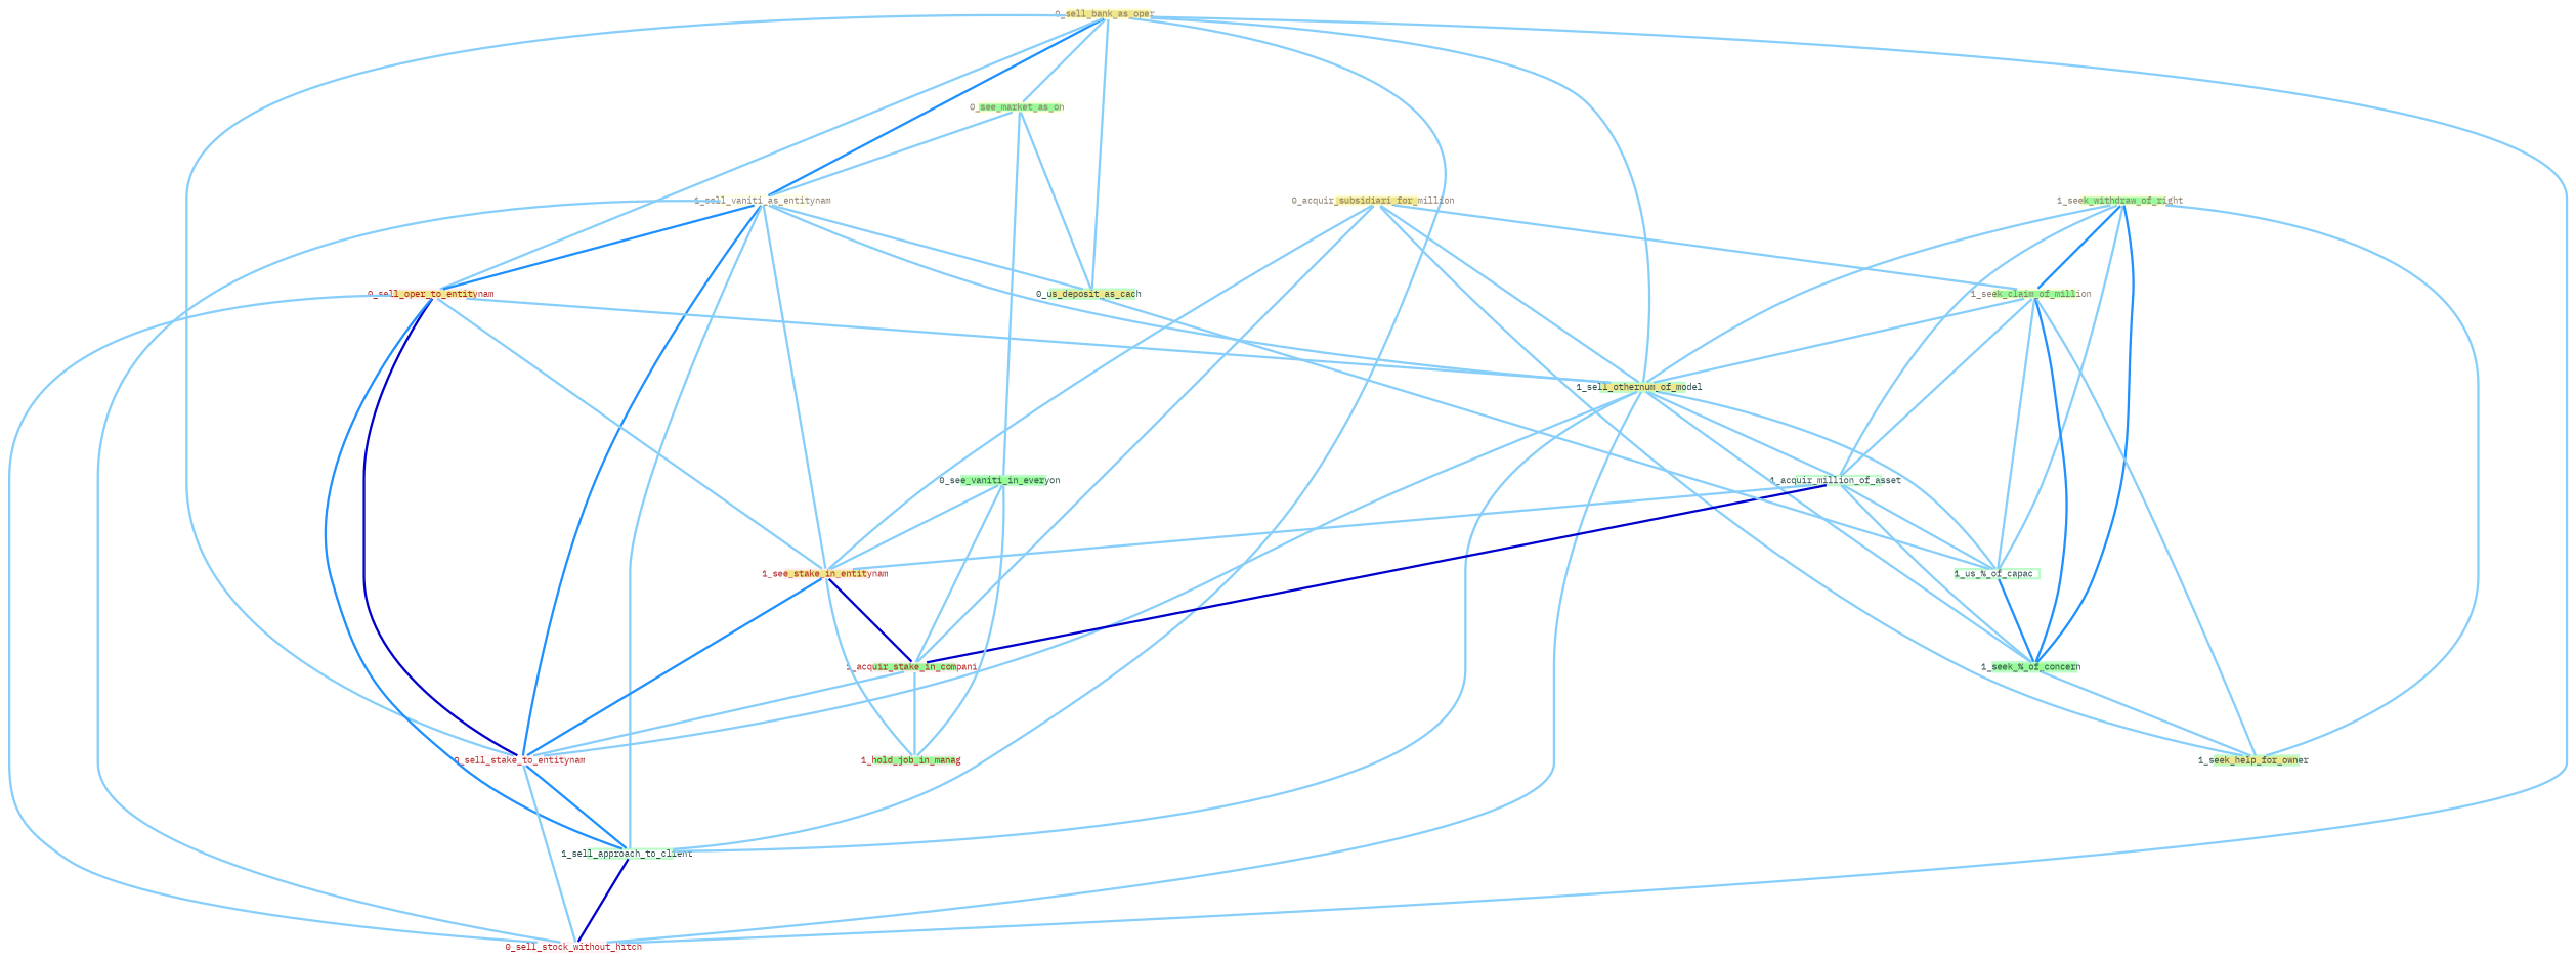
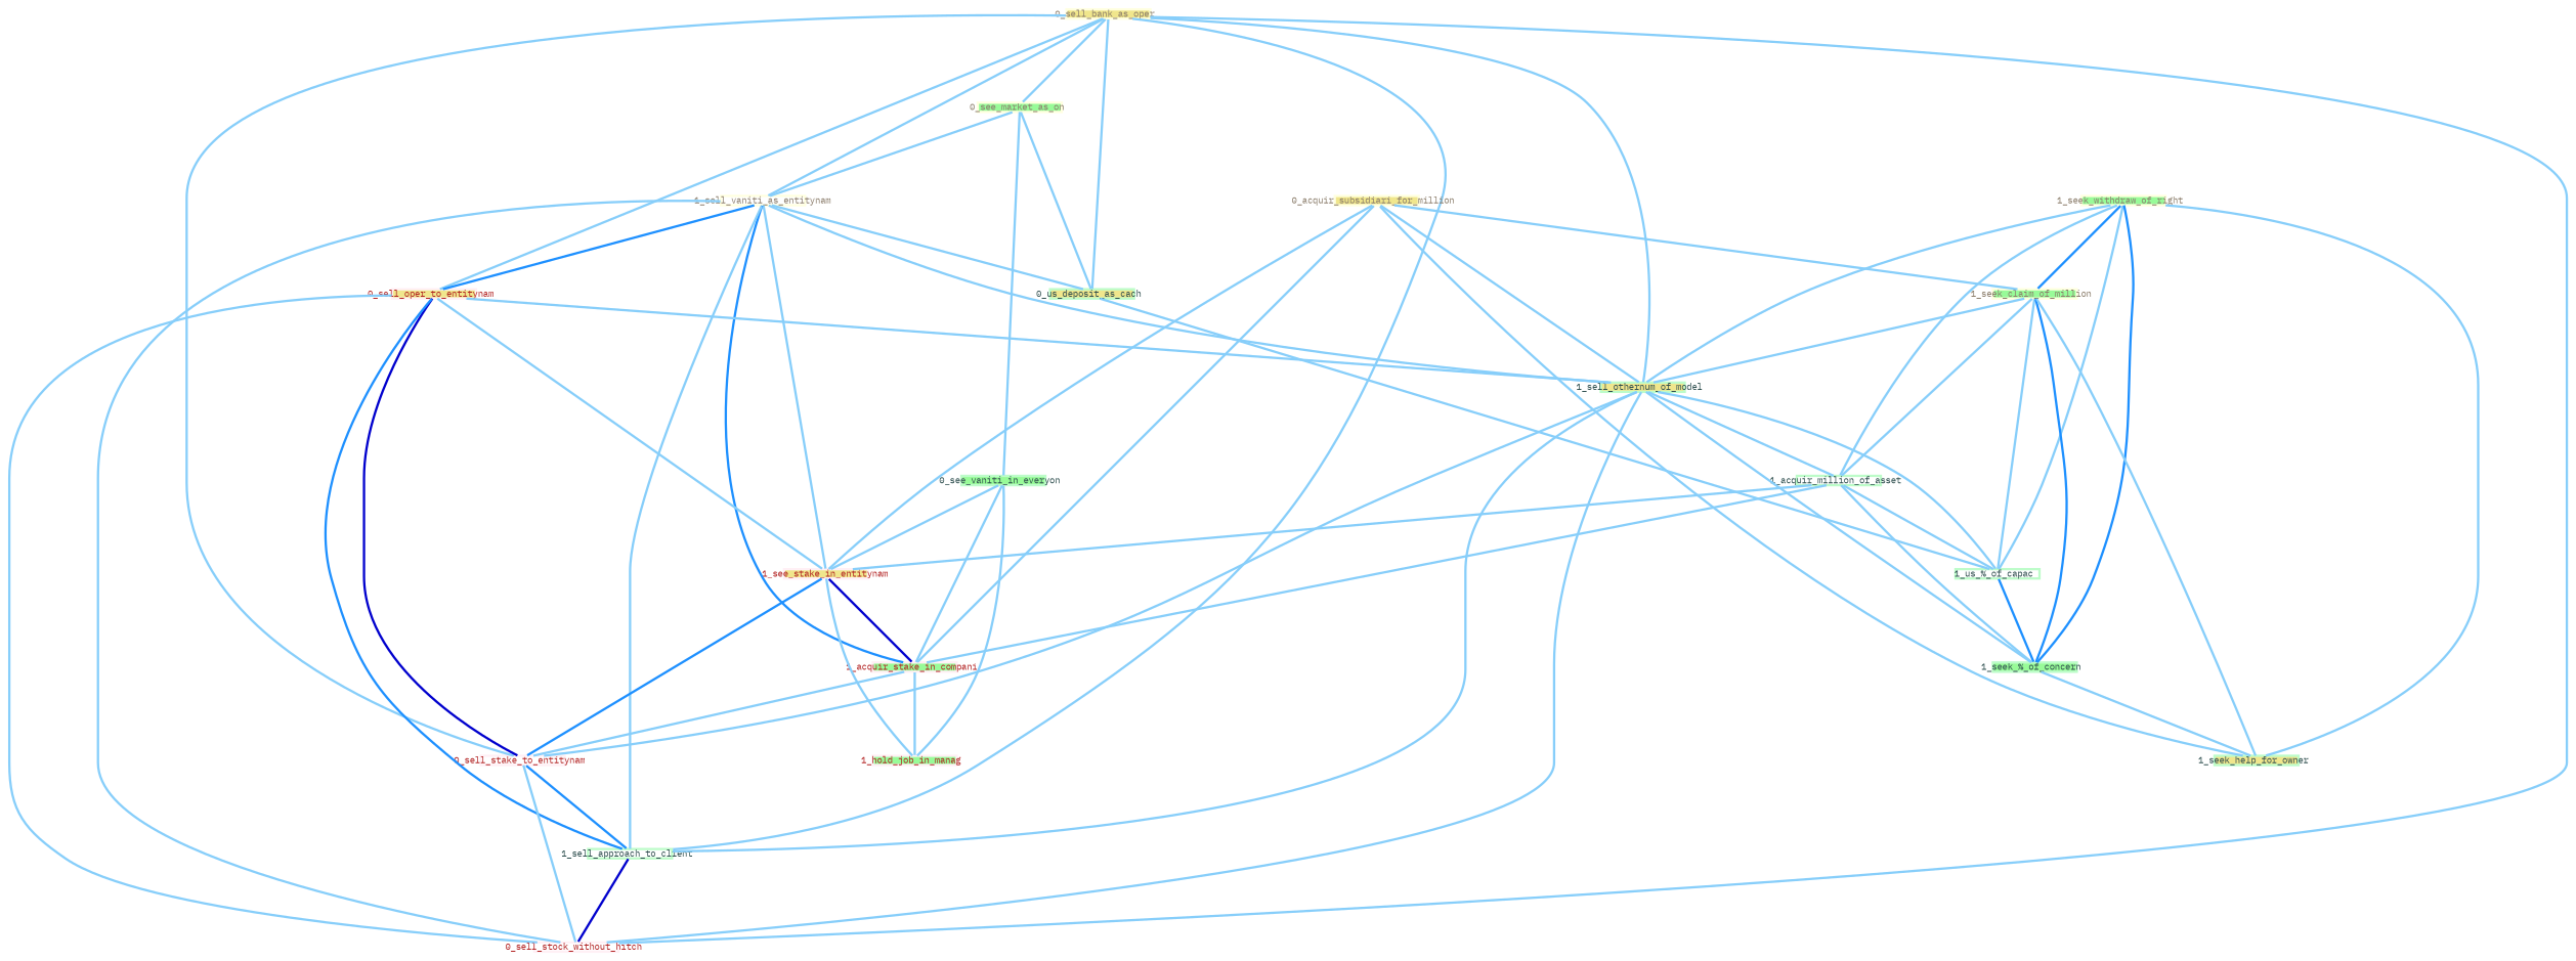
  graph {
    fontname="IBM Plex Mono"
    node [color="#BDFCC9" fillcolor=palegreen fixedsize=true fontcolor="#2f4f4f" fontname="IBM Plex Mono" fontsize=4 shape=polygon style=filled]
    edge [color="#87cefa" fontname="IBM Plex Mono" w=1]
    "1_seek_withdraw_of_right " [color="#ffffe0" fontcolor="#8b7d6b" height=.06 width=.5]
    "0_sell_bank_as_oper " [color="#ffffe0" fillcolor=khaki fontcolor="#8b7d6b" height=.06 width=.5]
    "0_see_market_as_on " [color="#ffffe0" fontcolor="#8b7d6b" height=.06 width=.5]
    "0_acquir_subsidiari_for_million " [color="#ffffe0" fillcolor=khaki fontcolor="#8b7d6b" height=.06 width=.5]
    "1_seek_claim_of_million " [color="#ffffe0" fontcolor="#8b7d6b" height=.06 width=.5]
    n6 [color="#ffffe0" fillcolor=white fontcolor="#8b7d6b" height=.06 label="1_sell_vaniti_as_entitynam" width=.5]
    "0_sell_oper_to_entitynam " [color="#fff0f5" fillcolor=khaki fontcolor="#b22222" height=.06 width=.5]
    n8 [color="#fff0f5" fillcolor=khaki fontcolor="#b22222" height=.06 label="1_see_stake_in_entitynam" width=.5]
    "1_acquir_stake_in_compani " [color="#fff0f5" fontcolor="#b22222" height=.06 width=.5]
    "0_sell_stake_to_entitynam " [color="#fff0f5" fillcolor=white fontcolor="#b22222" height=.06 width=.5]
    "1_hold_job_in_manag " [color="#fff0f5" fontcolor="#b22222" height=.06 width=.5]
    "0_sell_stock_without_hitch " [color="#fff0f5" fillcolor=white fontcolor="#b22222" height=.06 width=.5]
    "1_sell_othernum_of_model " [fillcolor=khaki height=.06 width=.5]
    "1_acquir_million_of_asset " [fillcolor=white height=.06 width=.5]
    "1_us_%_of_capac " [fillcolor=white height=.06 width=.5]
    "1_seek_%_of_concern " [height=.06 width=.5]
    "1_seek_help_for_owner " [fillcolor=khaki height=.06 width=.5]
    "0_us_deposit_as_cach " [fillcolor=khaki height=.06 width=.5]
    "1_sell_approach_to_client " [fillcolor=white height=.06 width=.5]
    "0_see_vaniti_in_everyon " [height=.06 width=.5]
    subgraph sub_1 {
      "1_seek_withdraw_of_right "
      "0_sell_bank_as_oper "
      "0_see_market_as_on "
      "0_acquir_subsidiari_for_million "
      "1_seek_claim_of_million "
      n6
    }
    subgraph sub_2 {
      "0_sell_oper_to_entitynam "
      n8
      "1_acquir_stake_in_compani "
      "0_sell_stake_to_entitynam "
      "1_hold_job_in_manag "
      "0_sell_stock_without_hitch "
    }
    "1_seek_withdraw_of_right " -- "1_seek_claim_of_million " [color="#1e90ff" w=2]
    "1_seek_withdraw_of_right " -- "1_sell_othernum_of_model "
    "1_seek_withdraw_of_right " -- "1_acquir_million_of_asset "
    "1_seek_withdraw_of_right " -- "1_us_%_of_capac "
    "1_seek_withdraw_of_right " -- "1_seek_%_of_concern " [color="#1e90ff" w=2]
    "1_seek_withdraw_of_right " -- "1_seek_help_for_owner "
    "0_sell_bank_as_oper " -- "0_see_market_as_on "
-   "0_sell_bank_as_oper " -- n6 [color="#1e90ff" w=2]
+   "0_sell_bank_as_oper " -- n6 [w=2]
    "0_sell_bank_as_oper " -- "0_sell_oper_to_entitynam "
    "0_sell_bank_as_oper " -- "0_sell_stake_to_entitynam "
    "0_sell_bank_as_oper " -- "0_sell_stock_without_hitch "
    "0_sell_bank_as_oper " -- "1_sell_othernum_of_model "
    "0_sell_bank_as_oper " -- "0_us_deposit_as_cach "
    "0_sell_bank_as_oper " -- "1_sell_approach_to_client "
    "0_see_market_as_on " -- n6
    "0_see_market_as_on " -- "0_us_deposit_as_cach "
    "0_see_market_as_on " -- "0_see_vaniti_in_everyon "
    "0_acquir_subsidiari_for_million " -- "1_seek_claim_of_million "
    "0_acquir_subsidiari_for_million " -- n8
    "0_acquir_subsidiari_for_million " -- "1_acquir_stake_in_compani "
    "0_acquir_subsidiari_for_million " -- "1_sell_othernum_of_model "
    "0_acquir_subsidiari_for_million " -- "1_seek_help_for_owner "
    "1_seek_claim_of_million " -- "1_sell_othernum_of_model "
    "1_seek_claim_of_million " -- "1_acquir_million_of_asset "
    "1_seek_claim_of_million " -- "1_us_%_of_capac "
    "1_seek_claim_of_million " -- "1_seek_%_of_concern " [color="#1e90ff" w=2]
    "1_seek_claim_of_million " -- "1_seek_help_for_owner "
    n6 -- "0_sell_oper_to_entitynam " [color="#1e90ff" w=2]
    n6 -- n8
-   n6 -- "0_sell_stake_to_entitynam " [color="#1e90ff" w=2]
+   n6 -- "1_acquir_stake_in_compani " [color="#1e90ff" w=2]
    n6 -- "0_sell_stock_without_hitch "
    n6 -- "1_sell_othernum_of_model "
    n6 -- "0_us_deposit_as_cach "
    n6 -- "1_sell_approach_to_client "
    "0_sell_oper_to_entitynam " -- n8
    "0_sell_oper_to_entitynam " -- "0_sell_stake_to_entitynam " [color="#0000cd" w=3]
    "0_sell_oper_to_entitynam " -- "0_sell_stock_without_hitch "
    "0_sell_oper_to_entitynam " -- "1_sell_othernum_of_model "
    "0_sell_oper_to_entitynam " -- "1_sell_approach_to_client " [color="#1e90ff" w=2]
    n8 -- "1_acquir_stake_in_compani " [color="#0000cd" w=3]
    n8 -- "0_sell_stake_to_entitynam " [color="#1e90ff" w=2]
    n8 -- "1_hold_job_in_manag "
    "1_acquir_stake_in_compani " -- "0_sell_stake_to_entitynam "
    "1_acquir_stake_in_compani " -- "1_hold_job_in_manag "
    "0_sell_stake_to_entitynam " -- "0_sell_stock_without_hitch "
    "0_sell_stake_to_entitynam " -- "1_sell_approach_to_client " [color="#1e90ff" w=2]
    "1_sell_othernum_of_model " -- "0_sell_stake_to_entitynam "
    "1_sell_othernum_of_model " -- "0_sell_stock_without_hitch "
    "1_sell_othernum_of_model " -- "1_acquir_million_of_asset "
    "1_sell_othernum_of_model " -- "1_us_%_of_capac "
    "1_sell_othernum_of_model " -- "1_seek_%_of_concern "
    "1_sell_othernum_of_model " -- "1_sell_approach_to_client "
    "1_acquir_million_of_asset " -- n8
-   "1_acquir_million_of_asset " -- "1_acquir_stake_in_compani " [color="#0000cd"]
+   "1_acquir_million_of_asset " -- "1_acquir_stake_in_compani "
    "1_acquir_million_of_asset " -- "1_us_%_of_capac "
    "1_acquir_million_of_asset " -- "1_seek_%_of_concern "
    "1_us_%_of_capac " -- "1_seek_%_of_concern " [color="#1e90ff" w=2]
    "1_seek_%_of_concern " -- "1_seek_help_for_owner "
    "0_us_deposit_as_cach " -- "1_us_%_of_capac "
    "1_sell_approach_to_client " -- "0_sell_stock_without_hitch " [color="#0000cd"]
    "0_see_vaniti_in_everyon " -- n8
    "0_see_vaniti_in_everyon " -- "1_acquir_stake_in_compani "
    "0_see_vaniti_in_everyon " -- "1_hold_job_in_manag "
  }
